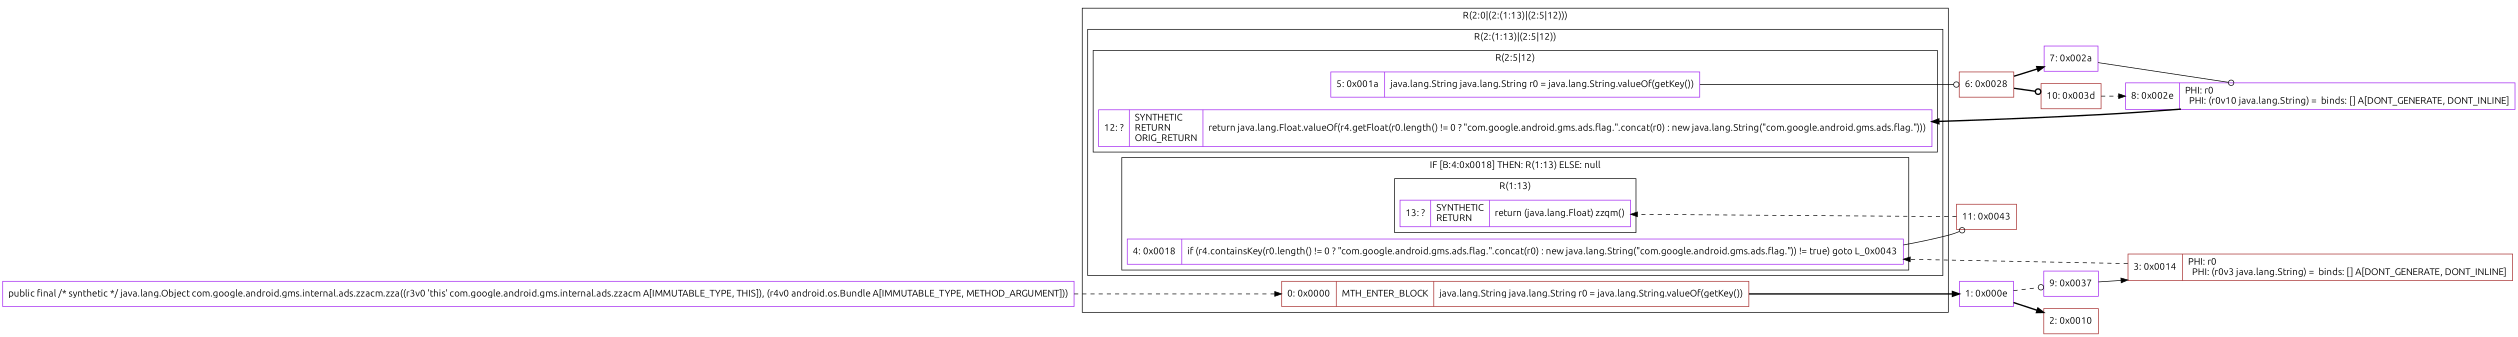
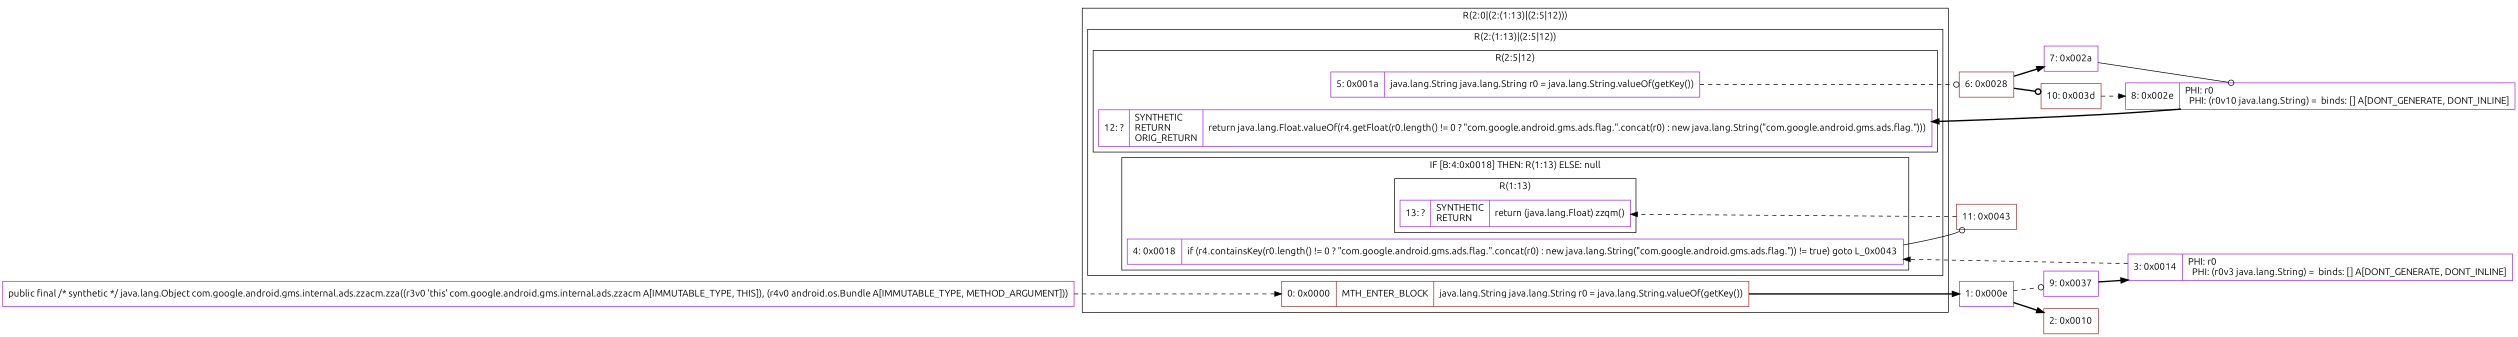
  digraph {
    fontname=Ubuntu
    rankdir=LR
    node [color=purple fontname=Ubuntu shape=record]
    edge [arrowhead=normal fontname=Ubuntu style=bold]
    n1 [label="{13\:\ ?|SYNTHETIC\lRETURN\l|return (java.lang.Float) zzqm()\l}"]
    n2 [label="{4\:\ 0x0018|if (r4.containsKey(r0.length() != 0 ? \"com.google.android.gms.ads.flag.\".concat(r0) : new java.lang.String(\"com.google.android.gms.ads.flag.\")) != true) goto L_0x0043\l}"]
    n3 [label="{5\:\ 0x001a|java.lang.String java.lang.String r0 = java.lang.String.valueOf(getKey())\l}"]
    n4 [label="{12\:\ ?|SYNTHETIC\lRETURN\lORIG_RETURN\l|return java.lang.Float.valueOf(r4.getFloat(r0.length() != 0 ? \"com.google.android.gms.ads.flag.\".concat(r0) : new java.lang.String(\"com.google.android.gms.ads.flag.\")))\l}"]
    n5 [color=brown label="{0\:\ 0x0000|MTH_ENTER_BLOCK\l|java.lang.String java.lang.String r0 = java.lang.String.valueOf(getKey())\l}"]
    n6 [color=brown label="{11\:\ 0x0043}"]
    n7 [color=brown label="{6\:\ 0x0028}"]
    n8 [label="{1\:\ 0x000e}"]
    n9 [color=brown label="{2\:\ 0x0010}"]
    n10 [label="{9\:\ 0x0037}"]
    n11 [label="{7\:\ 0x002a}"]
    n12 [color=brown label="{10\:\ 0x003d}"]
-   n13 [color=brown label="{3\:\ 0x0014|PHI: r0 \l  PHI: (r0v3 java.lang.String) =  binds: [] A[DONT_GENERATE, DONT_INLINE]\l}"]
+   n13 [label="{3\:\ 0x0014|PHI: r0 \l  PHI: (r0v3 java.lang.String) =  binds: [] A[DONT_GENERATE, DONT_INLINE]\l}"]
    n14 [label="{8\:\ 0x002e|PHI: r0 \l  PHI: (r0v10 java.lang.String) =  binds: [] A[DONT_GENERATE, DONT_INLINE]\l}"]
    n15 [label="{public final \/* synthetic *\/ java.lang.Object com.google.android.gms.internal.ads.zzacm.zza((r3v0 'this' com.google.android.gms.internal.ads.zzacm A[IMMUTABLE_TYPE, THIS]), (r4v0 android.os.Bundle A[IMMUTABLE_TYPE, METHOD_ARGUMENT])) }"]
    subgraph cluster_1 {
      label="R(2:0|(2:(1:13)|(2:5|12)))"
      n5
      subgraph cluster_2 {
        label="R(2:(1:13)|(2:5|12))"
        subgraph cluster_3 {
          label="IF [B:4:0x0018] THEN: R(1:13) ELSE: null"
          n2
          subgraph cluster_4 {
            label="R(1:13)"
            n1
          }
        }
        subgraph cluster_5 {
          label="R(2:5|12)"
          n3
          n4
        }
      }
    }
    n2 -> n6 [arrowhead=odot style=solid]
-   n3 -> n7 [arrowhead=odot style=solid]
+   n3 -> n7 [arrowhead=odot style=dashed]
    n5 -> n8
    n6 -> n1 [style=dashed]
    n7 -> n11
    n7 -> n12 [arrowhead=odot]
    n8 -> n9
    n8 -> n10 [arrowhead=odot style=dashed]
-   n10 -> n13 [style=solid]
+   n10 -> n13
    n11 -> n14 [arrowhead=odot style=solid]
    n12 -> n14 [style=dashed]
    n13 -> n2 [style=dashed]
    n14 -> n4
    n15 -> n5 [style=dashed]
  }
